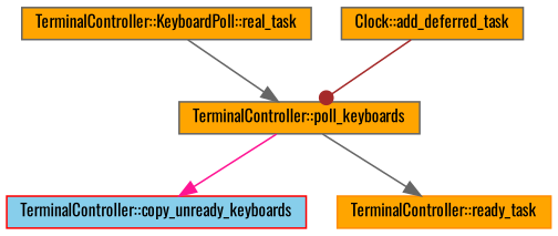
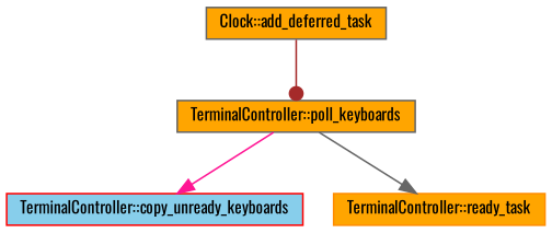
  digraph {
    fontname=Oswald
    rankdir=TB
    node [color=gray40 fillcolor=orange fontname=Oswald fontsize=10 shape=record style=filled]
    edge [arrowhead=normal color=gray40 fontname=Oswald fontsize=10 labelfontname=FreeSans labelfontsize=10 style=solid]
-   n1 [fontcolor=black height=0.2 label="TerminalController::KeyboardPoll::real_task" width=0.4]
    n2 [height=0.2 label="TerminalController::poll_keyboards" width=0.4]
    n3 [color=red fillcolor=skyblue height=0.2 label="TerminalController::copy_unready_keyboards" width=0.4]
    n4 [color=darkorange height=0.2 label="TerminalController::ready_task" width=0.4]
    n5 [height=0.2 label="Clock::add_deferred_task" width=0.4]
-   n1 -> n2
    n2 -> n3 [color=deeppink]
    n2 -> n4
    n5 -> n2 [arrowhead=dot color=brown]
  }
